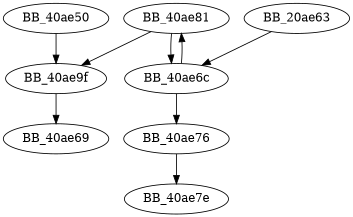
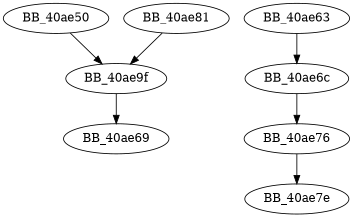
  digraph {
    BB_40ae50
    BB_40ae9f
-   BB_40ae63 [label=BB_20ae63]
+   BB_40ae63
    BB_40ae6c
    BB_40ae69
    BB_40ae76
    BB_40ae81
    BB_40ae7e
    BB_40ae50 -> BB_40ae9f
    BB_40ae9f -> BB_40ae69
    BB_40ae63 -> BB_40ae6c
    BB_40ae6c -> BB_40ae76
-   BB_40ae6c -> BB_40ae81
    BB_40ae76 -> BB_40ae7e
    BB_40ae81 -> BB_40ae9f
-   BB_40ae81 -> BB_40ae6c
  }
